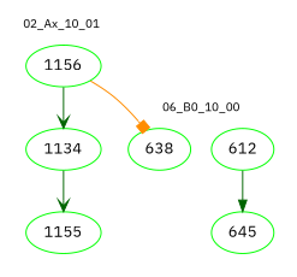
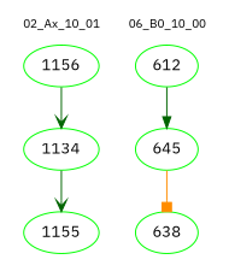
  digraph {
    fontname="IBM Plex Sans"
    node [color=green fontname="IBM Plex Sans"]
    edge [arrowhead=vee color=darkgreen fontname="IBM Plex Sans"]
    n1 [label=1156]
    n2 [label=1134]
    n3 [label=1155]
    n4 [label=612]
    n5 [label=645]
    n6 [label=638]
    subgraph cluster_1 {
      color=white
      fontsize=10
      label="02_Ax_10_01"
      n1
      n2
      n3
    }
    subgraph cluster_2 {
      color=white
      fontsize=10
      label="06_B0_10_00"
      n4
      n5
      n6
    }
    n1 -> n2
    n2 -> n3
    n4 -> n5 [arrowhead=normal]
-   n1 -> n6 [arrowhead=box color=darkorange]
+   n5 -> n6 [arrowhead=box color=darkorange]
  }
